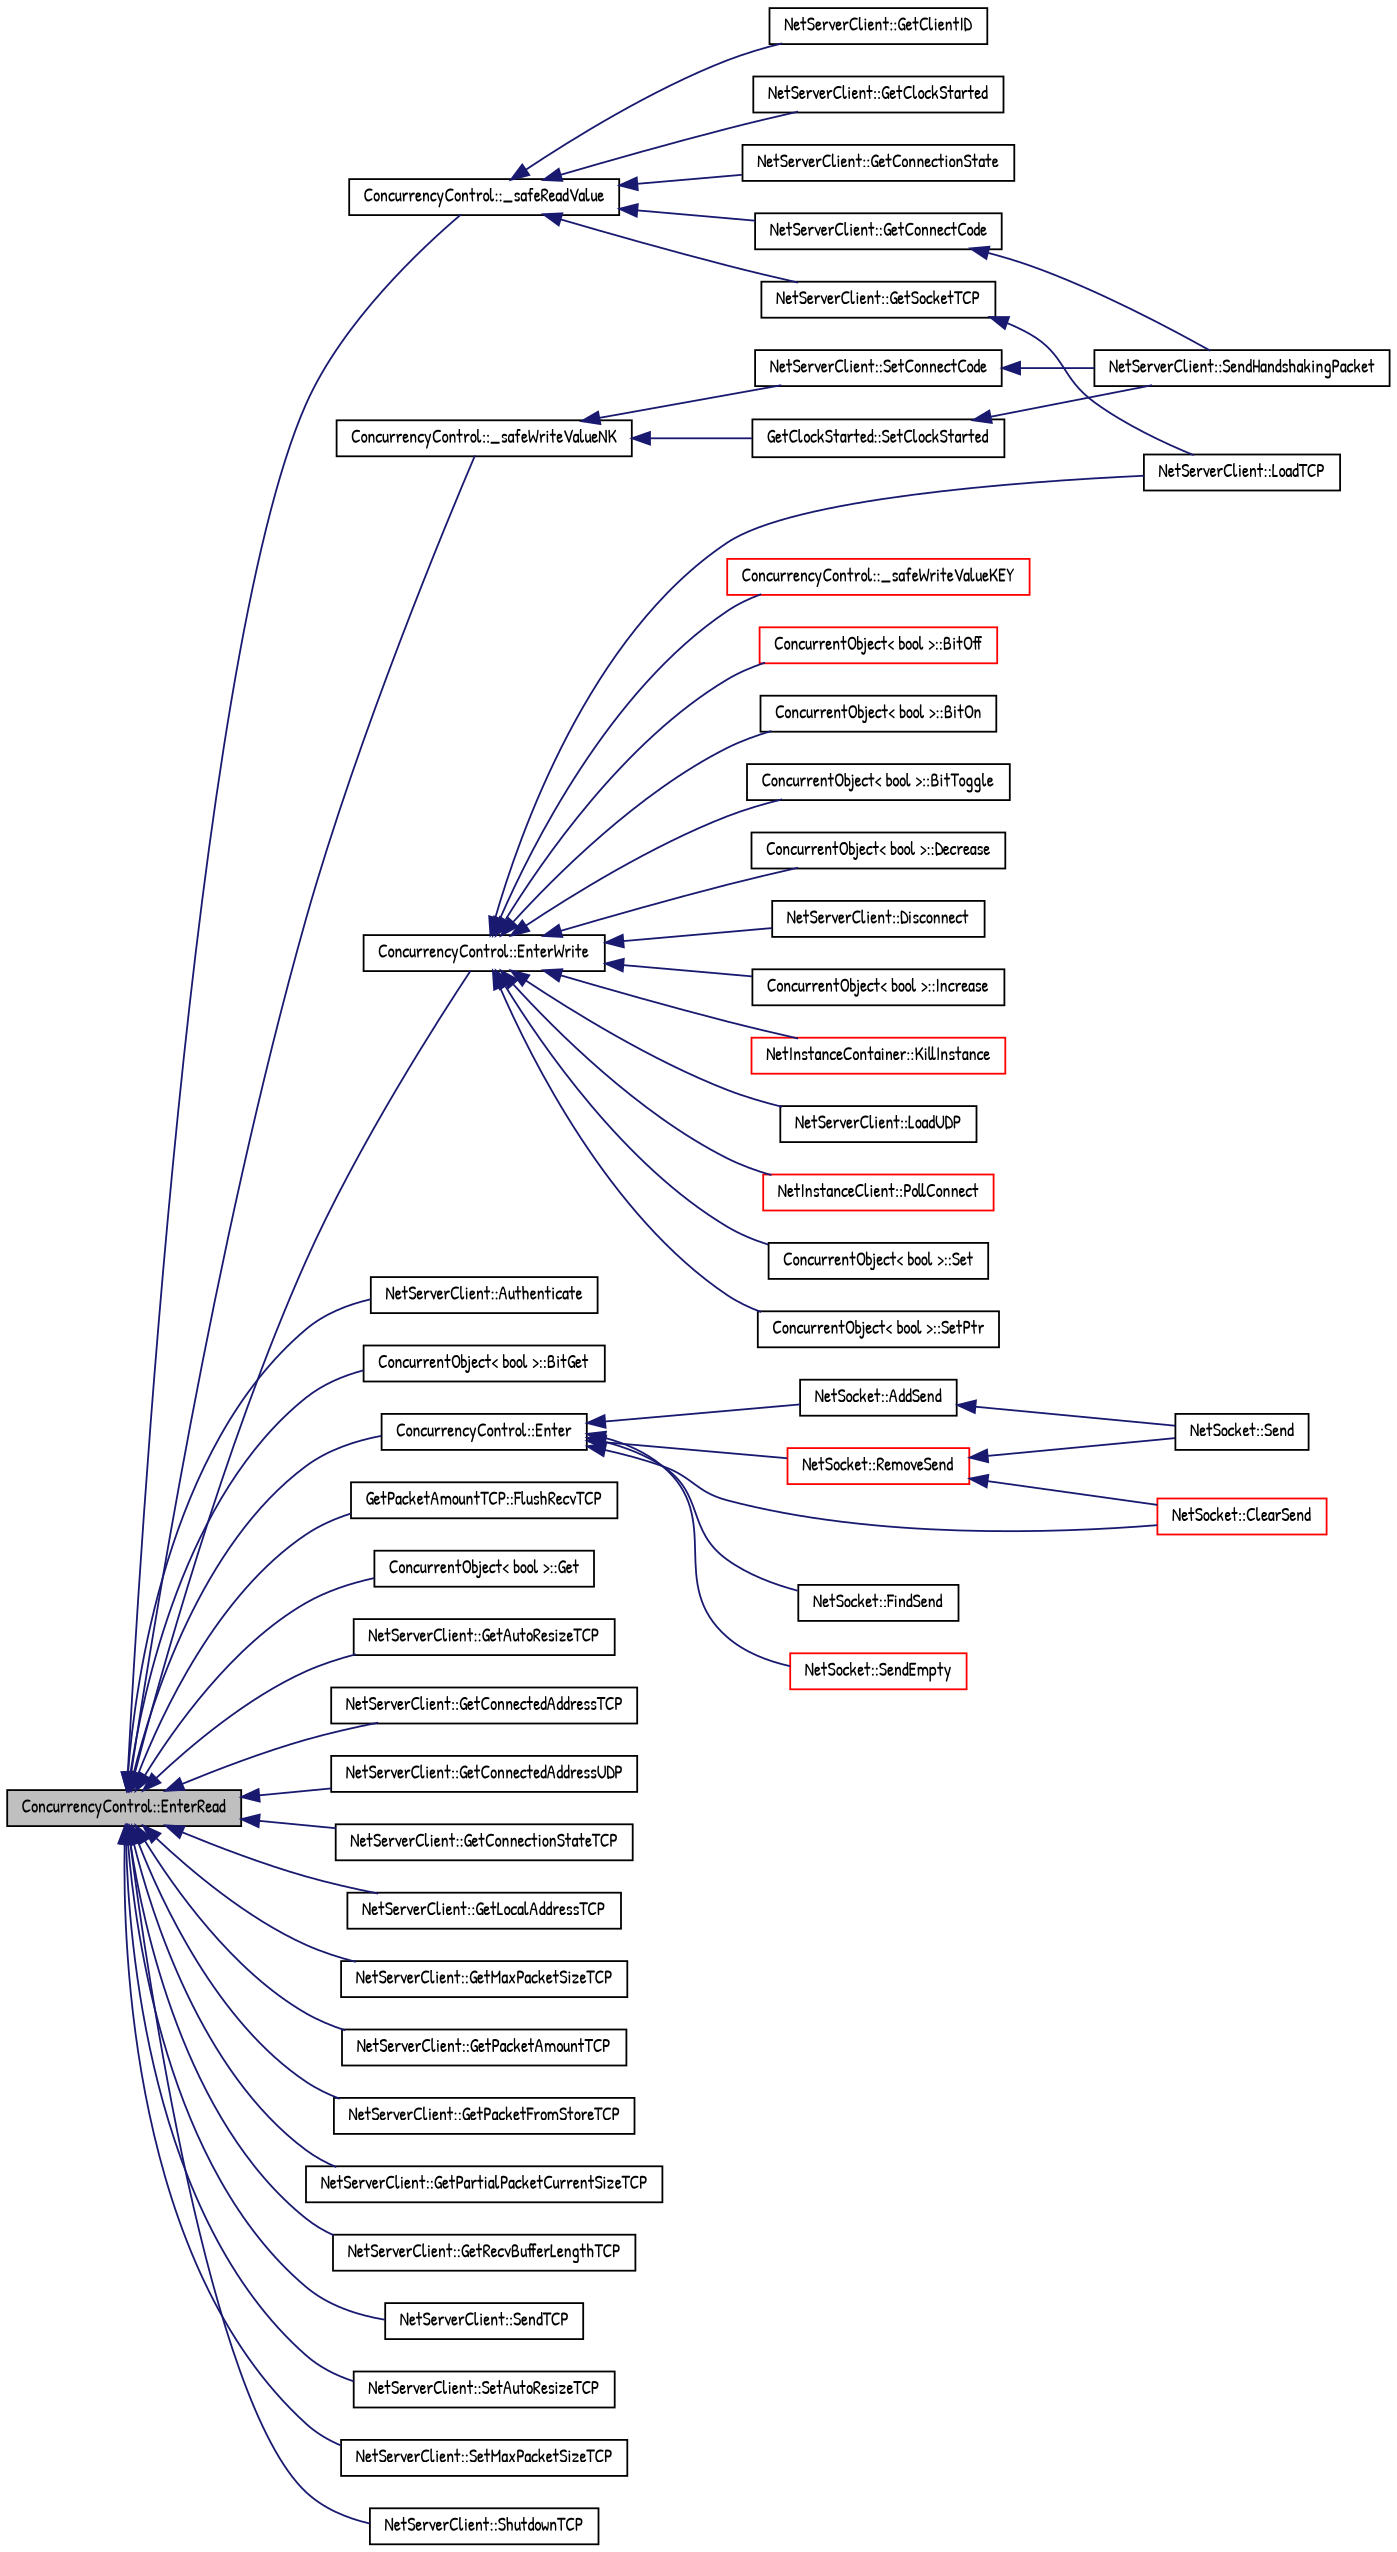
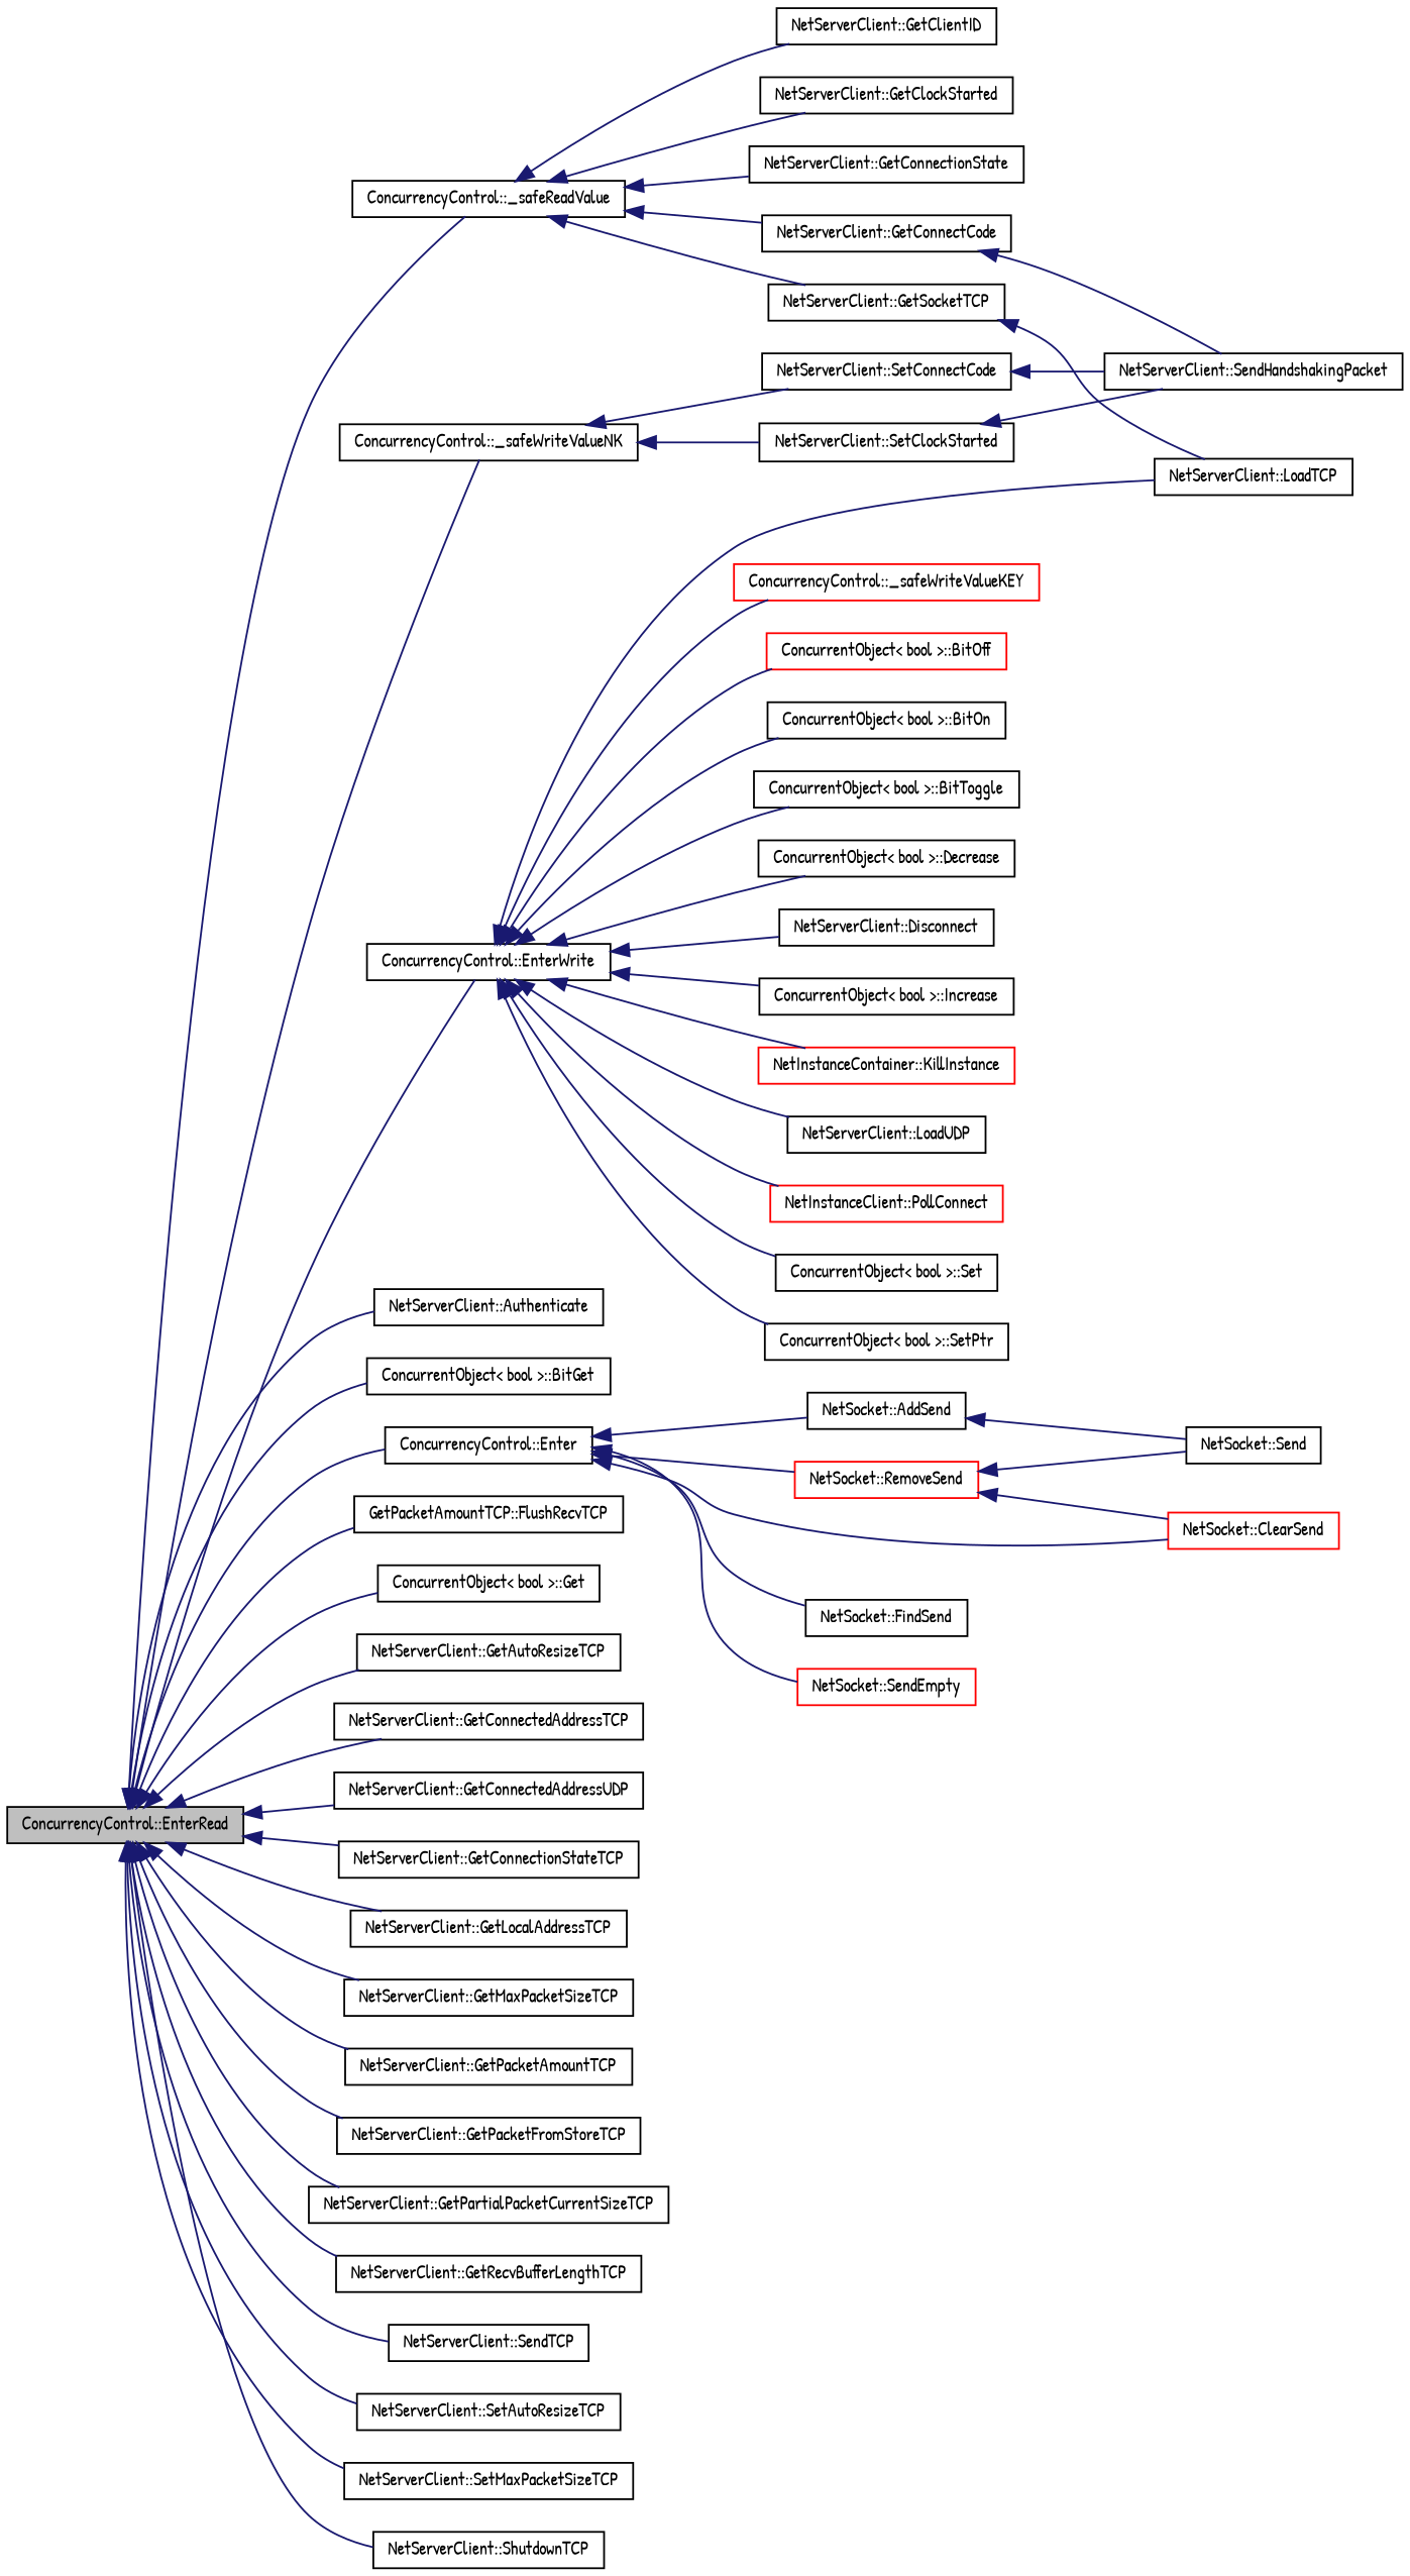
  digraph {
    fontname="Patrick Hand"
    rankdir=LR
    node [color=black fillcolor=white fontname="Patrick Hand" fontsize=10 shape=record style=filled]
    edge [color=midnightblue dir=back fontname="Patrick Hand" fontsize=10 labelfontname=FreeSans labelfontsize=10 style=solid]
    n1 [fillcolor=grey75 fontcolor=black height=0.2 label="ConcurrencyControl::EnterRead" width=0.4]
    n2 [height=0.2 label="ConcurrencyControl::_safeReadValue" width=0.4]
    n3 [height=0.2 label="ConcurrencyControl::_safeWriteValueNK" width=0.4]
    n4 [height=0.2 label="NetServerClient::Authenticate" width=0.4]
    n5 [height=0.2 label="ConcurrentObject\< bool \>::BitGet" width=0.4]
    n6 [height=0.2 label="ConcurrencyControl::Enter" width=0.4]
    n7 [height=0.2 label="ConcurrencyControl::EnterWrite" width=0.4]
    n8 [height=0.2 label="GetPacketAmountTCP::FlushRecvTCP" width=0.4]
    n9 [height=0.2 label="ConcurrentObject\< bool \>::Get" width=0.4]
    n10 [height=0.2 label="NetServerClient::GetAutoResizeTCP" width=0.4]
    n11 [height=0.2 label="NetServerClient::GetConnectedAddressTCP" width=0.4]
    n12 [height=0.2 label="NetServerClient::GetConnectedAddressUDP" width=0.4]
    n13 [height=0.2 label="NetServerClient::GetConnectionStateTCP" width=0.4]
    n14 [height=0.2 label="NetServerClient::GetLocalAddressTCP" width=0.4]
    n15 [height=0.2 label="NetServerClient::GetMaxPacketSizeTCP" width=0.4]
    n16 [height=0.2 label="NetServerClient::GetPacketAmountTCP" width=0.4]
    n17 [height=0.2 label="NetServerClient::GetPacketFromStoreTCP" width=0.4]
    n18 [height=0.2 label="NetServerClient::GetPartialPacketCurrentSizeTCP" width=0.4]
    n19 [height=0.2 label="NetServerClient::GetRecvBufferLengthTCP" width=0.4]
    n20 [height=0.2 label="NetServerClient::SendTCP" width=0.4]
    n21 [height=0.2 label="NetServerClient::SetAutoResizeTCP" width=0.4]
    n22 [height=0.2 label="NetServerClient::SetMaxPacketSizeTCP" width=0.4]
    n23 [height=0.2 label="NetServerClient::ShutdownTCP" width=0.4]
    n24 [height=0.2 label="NetServerClient::GetClientID" width=0.4]
    n25 [height=0.2 label="NetServerClient::GetClockStarted" width=0.4]
    n26 [height=0.2 label="NetServerClient::GetConnectCode" width=0.4]
    n27 [height=0.2 label="NetServerClient::GetConnectionState" width=0.4]
    n28 [height=0.2 label="NetServerClient::GetSocketTCP" width=0.4]
-   n29 [height=0.2 label="GetClockStarted::SetClockStarted" width=0.4]
+   n29 [height=0.2 label="NetServerClient::SetClockStarted" width=0.4]
    n30 [height=0.2 label="NetServerClient::SetConnectCode" width=0.4]
    n31 [height=0.2 label="NetSocket::AddSend" width=0.4]
    n32 [color=red height=0.2 label="NetSocket::ClearSend" width=0.4]
    n33 [height=0.2 label="NetSocket::FindSend" width=0.4]
    n34 [color=red height=0.2 label="NetSocket::RemoveSend" width=0.4]
    n35 [color=red height=0.2 label="NetSocket::SendEmpty" width=0.4]
    n36 [height=0.2 label="NetServerClient::LoadTCP" width=0.4]
    n37 [color=red height=0.2 label="ConcurrencyControl::_safeWriteValueKEY" width=0.4]
    n38 [color=red height=0.2 label="ConcurrentObject\< bool \>::BitOff" width=0.4]
    n39 [height=0.2 label="ConcurrentObject\< bool \>::BitOn" width=0.4]
    n40 [height=0.2 label="ConcurrentObject\< bool \>::BitToggle" width=0.4]
    n41 [height=0.2 label="ConcurrentObject\< bool \>::Decrease" width=0.4]
    n42 [height=0.2 label="NetServerClient::Disconnect" width=0.4]
    n43 [height=0.2 label="ConcurrentObject\< bool \>::Increase" width=0.4]
    n44 [color=red height=0.2 label="NetInstanceContainer::KillInstance" width=0.4]
    n45 [height=0.2 label="NetServerClient::LoadUDP" width=0.4]
    n46 [color=red height=0.2 label="NetInstanceClient::PollConnect" width=0.4]
    n47 [height=0.2 label="ConcurrentObject\< bool \>::Set" width=0.4]
    n48 [height=0.2 label="ConcurrentObject\< bool \>::SetPtr" width=0.4]
    n49 [height=0.2 label="NetServerClient::SendHandshakingPacket" width=0.4]
    n50 [height=0.2 label="NetSocket::Send" width=0.4]
    n1 -> n2
    n1 -> n3
    n1 -> n4
    n1 -> n5
    n1 -> n6
    n1 -> n7
    n1 -> n8
    n1 -> n9
    n1 -> n10
    n1 -> n11
    n1 -> n12
    n1 -> n13
    n1 -> n14
    n1 -> n15
    n1 -> n16
    n1 -> n17
    n1 -> n18
    n1 -> n19
    n1 -> n20
    n1 -> n21
    n1 -> n22
    n1 -> n23
    n2 -> n24
    n2 -> n25
    n2 -> n26
    n2 -> n27
    n2 -> n28
    n3 -> n29
    n3 -> n30
    n6 -> n31
    n6 -> n32
    n6 -> n33
    n6 -> n34
    n6 -> n35
    n7 -> n36
    n7 -> n37
    n7 -> n38
    n7 -> n39
    n7 -> n40
    n7 -> n41
    n7 -> n42
    n7 -> n43
    n7 -> n44
    n7 -> n45
    n7 -> n46
    n7 -> n47
    n7 -> n48
    n26 -> n49
    n28 -> n36
    n29 -> n49
    n30 -> n49
    n31 -> n50
    n34 -> n32
    n34 -> n50
  }
